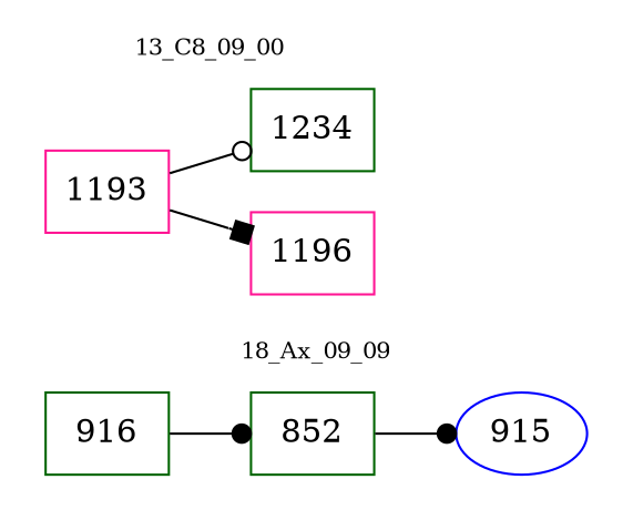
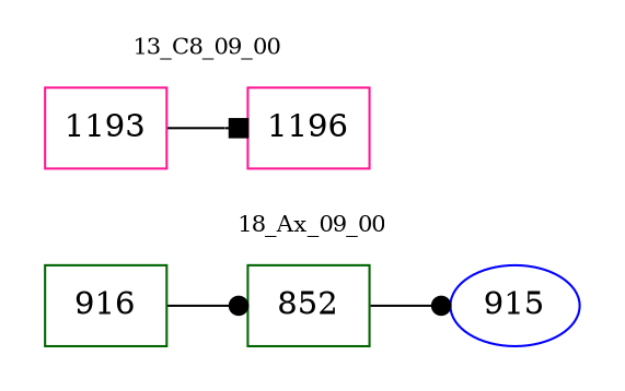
  digraph {
    rankdir=LR
    node [color=darkgreen shape=box]
    edge [arrowhead=dot color=black]
    n1 [label=916]
    n2 [label=852]
    n3 [color=blue label=915 shape=ellipse]
    n4 [color=deeppink label=1196]
    n5 [color=deeppink label=1193]
-   n6 [label=1234]
    subgraph cluster_1 {
      color=white
      fontsize=10
-     label="18_Ax_09_09"
+     label="18_Ax_09_00"
      n1
      n2
      n3
    }
    subgraph cluster_2 {
      color=white
      fontsize=10
      label="13_C8_09_00"
      n4
      n5
-     n6
    }
    n1 -> n2
    n2 -> n3
    n5 -> n4 [arrowhead=box]
-   n5 -> n6 [arrowhead=odot]
  }
